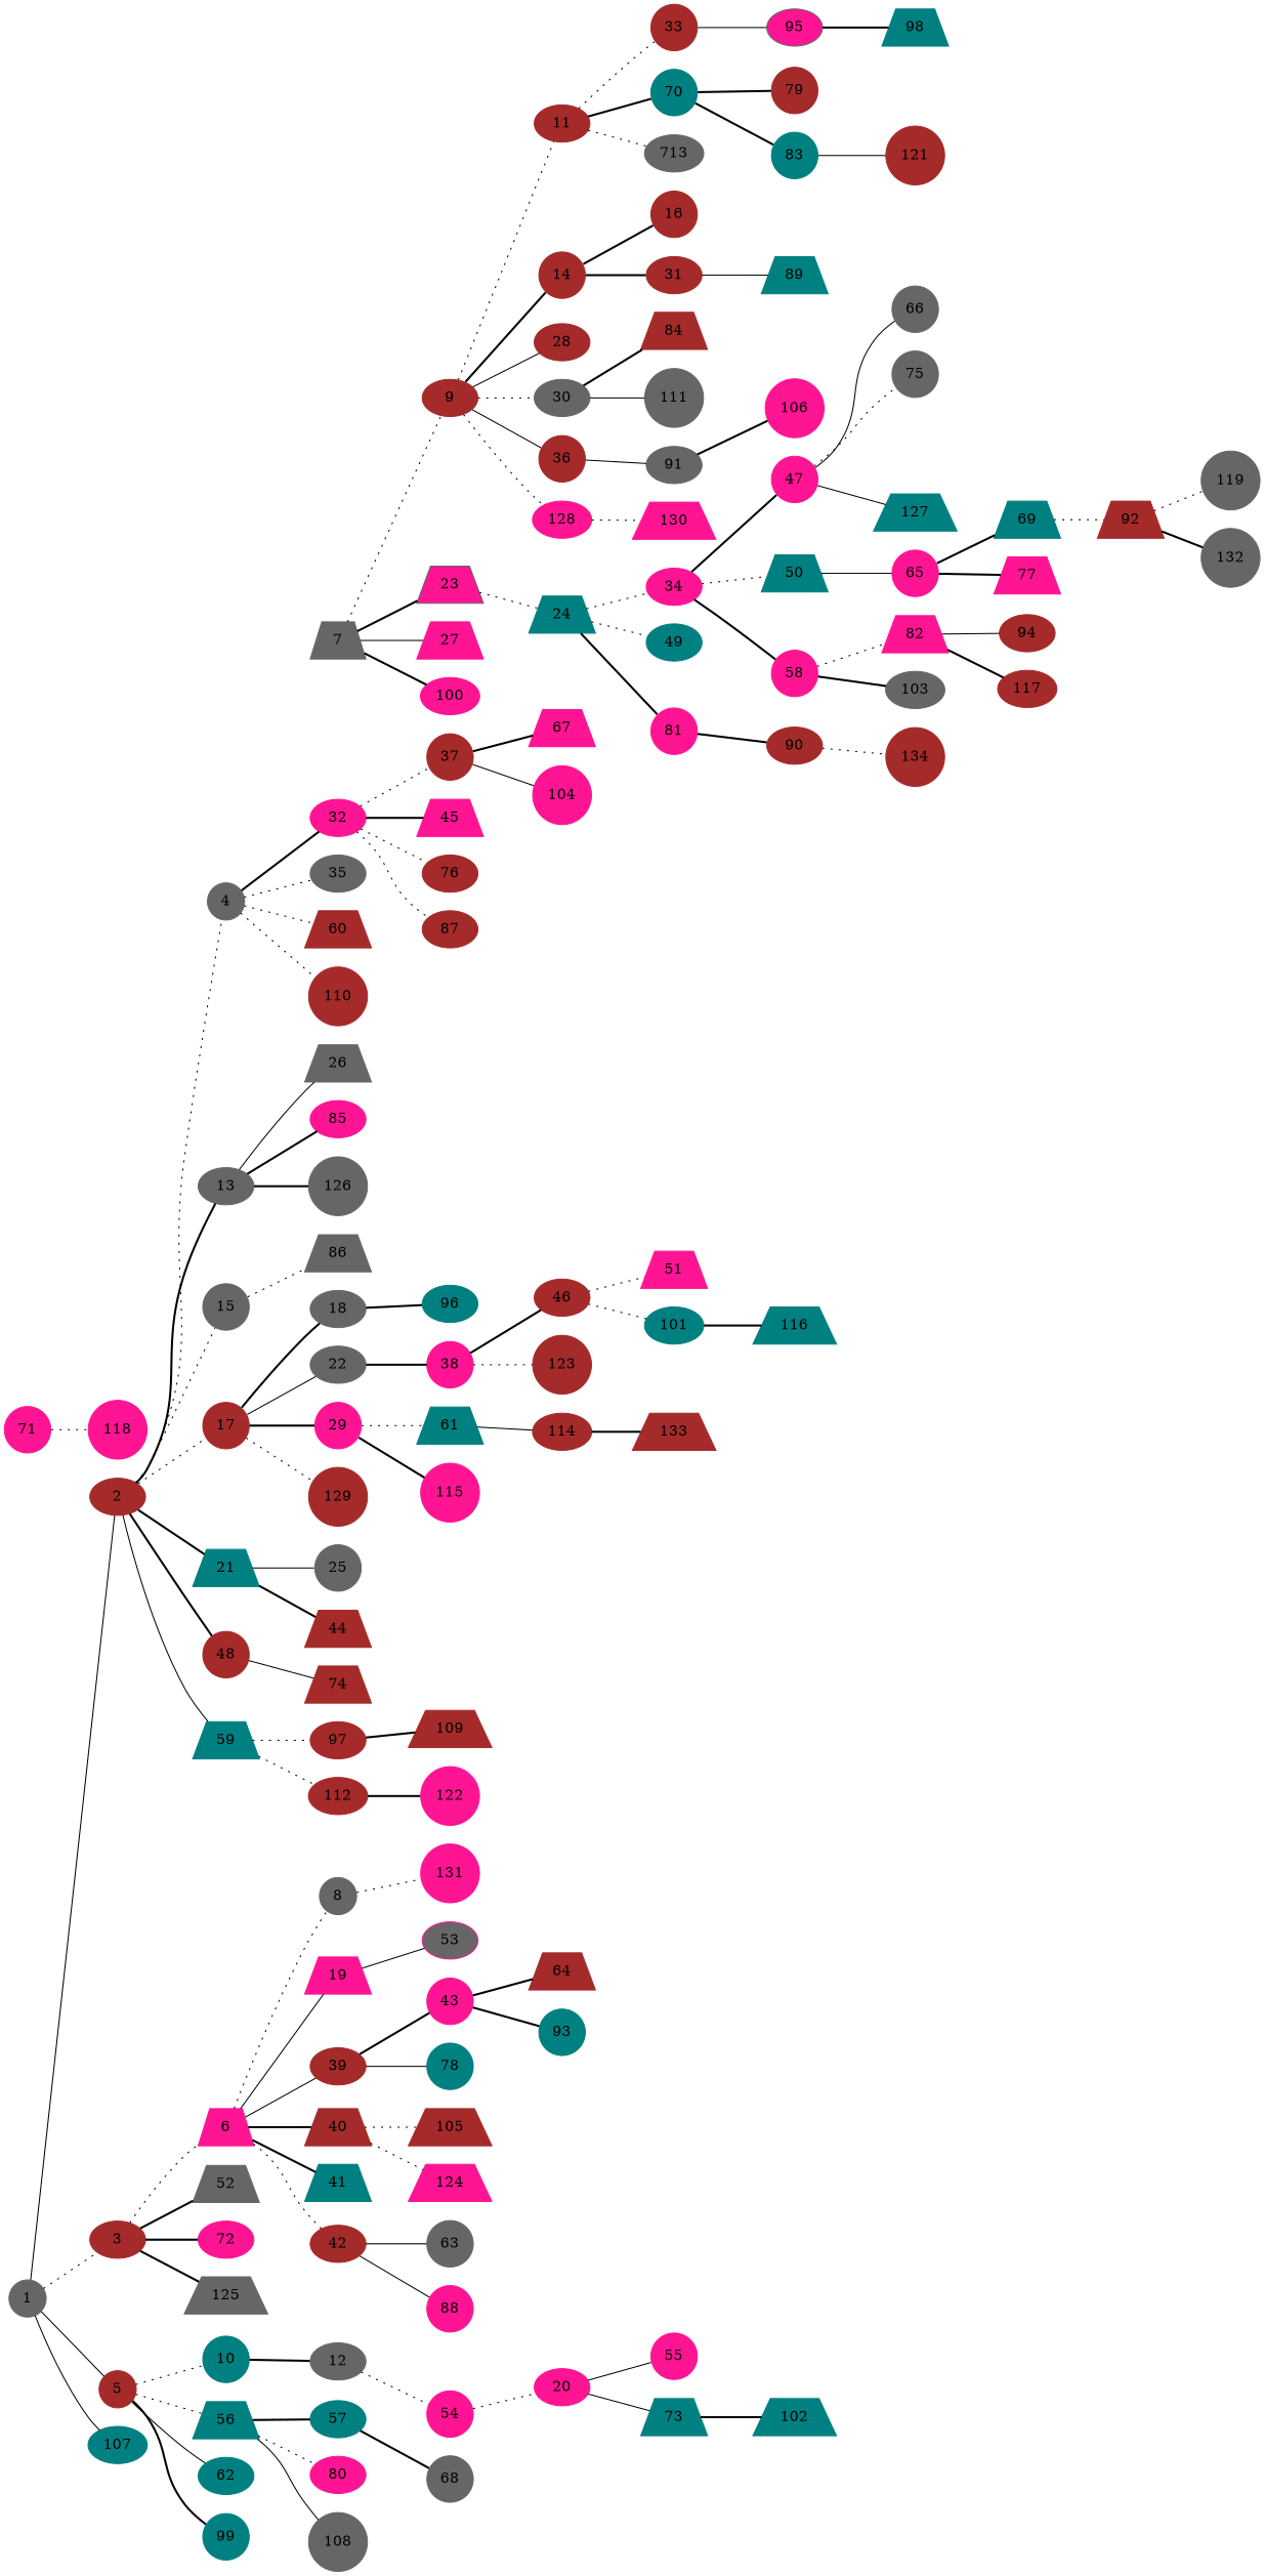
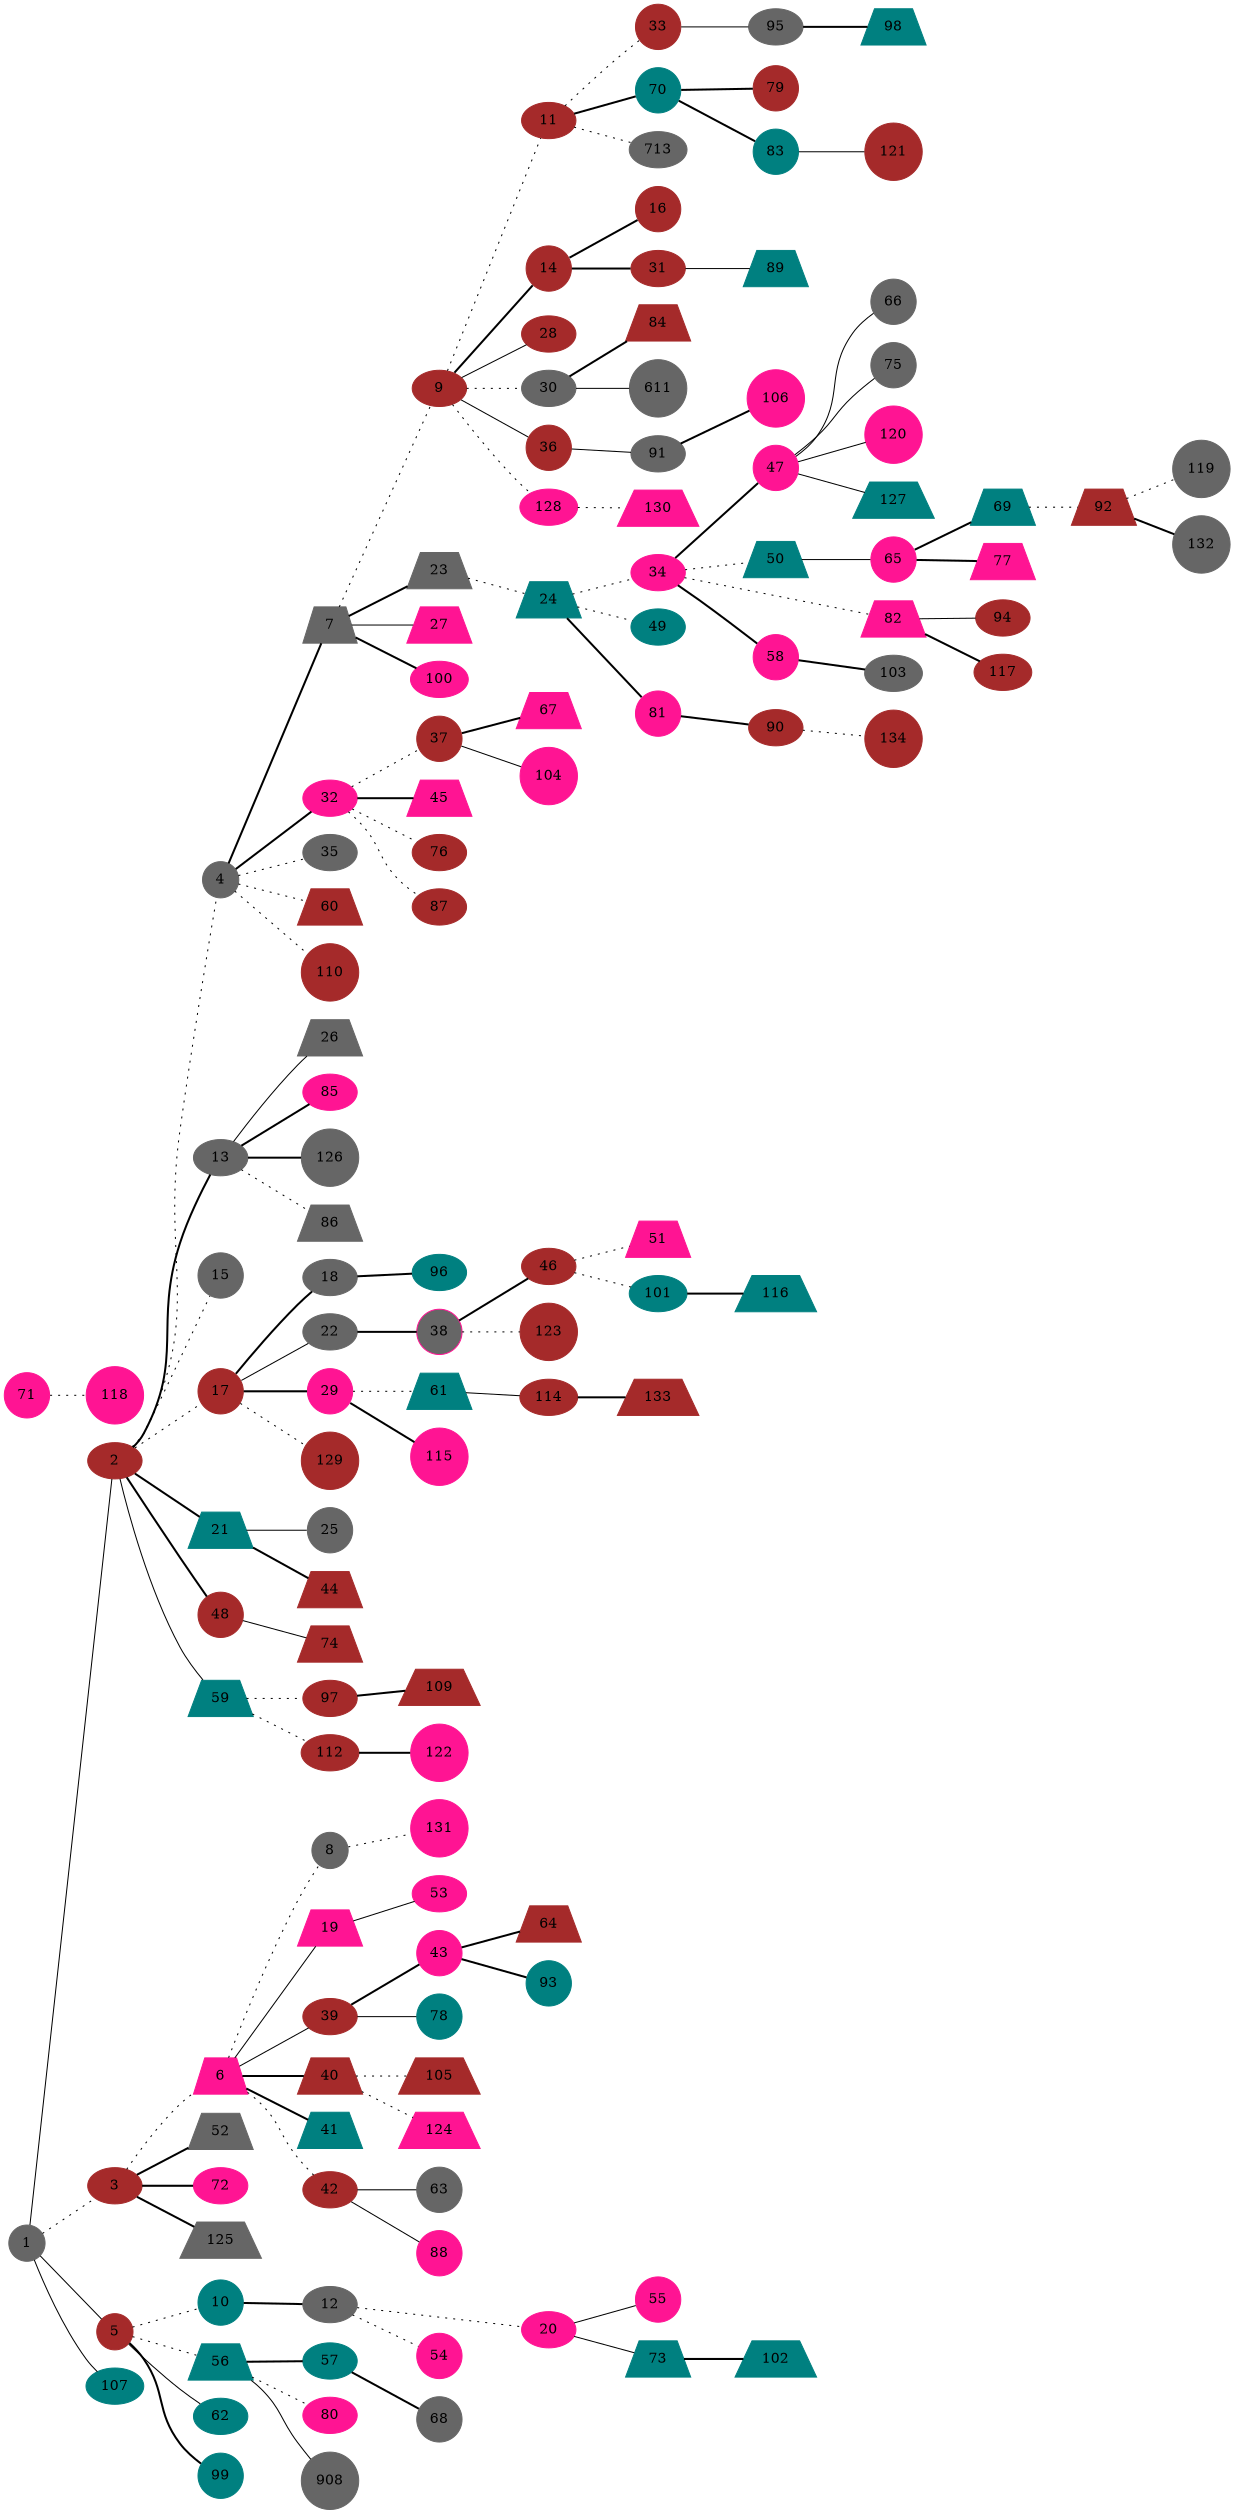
  graph {
    rankdir=LR
    node [color=brown shape=circle style=filled]
    edge [style=bold]
    1 [color=gray40]
    2 [shape=ellipse]
    3 [shape=ellipse]
    5
    107 [color=teal shape=ellipse]
    4 [color=gray40]
    13 [color=gray40 shape=ellipse]
    15 [color=gray40]
    17
    21 [color=teal shape=trapezium]
    48
    59 [color=teal shape=trapezium]
    6 [color=deeppink shape=trapezium]
    52 [color=gray40 shape=trapezium]
    72 [color=deeppink shape=ellipse]
    125 [color=gray40 shape=trapezium]
    10 [color=teal]
    56 [color=teal shape=trapezium]
    62 [color=teal shape=ellipse]
    99 [color=teal]
    7 [color=gray40 shape=trapezium]
    32 [color=deeppink shape=ellipse]
    35 [color=gray40 shape=ellipse]
    60 [shape=trapezium]
    110
    26 [color=gray40 shape=trapezium]
    85 [color=deeppink shape=ellipse]
    126 [color=gray40]
    86 [color=gray40 shape=trapezium]
    18 [color=gray40 shape=ellipse]
    22 [color=gray40 shape=ellipse]
    29 [color=deeppink]
    129
    25 [color=gray40]
    44 [shape=trapezium]
    74 [shape=trapezium]
    97 [shape=ellipse]
    112 [shape=ellipse]
    8 [color=gray40]
    19 [color=deeppink shape=trapezium]
    39 [shape=ellipse]
    40 [shape=trapezium]
    41 [color=teal shape=trapezium]
    42 [shape=ellipse]
    9 [shape=ellipse]
-   23 [color=gray40 shape=trapezium fillcolor=deeppink]
+   23 [color=gray40 shape=trapezium]
    27 [color=deeppink shape=trapezium]
    100 [color=deeppink shape=ellipse]
    37
    45 [color=deeppink shape=trapezium]
    76 [shape=ellipse]
    87 [shape=ellipse]
    12 [color=gray40 shape=ellipse]
    57 [color=teal shape=ellipse]
    80 [color=deeppink shape=ellipse]
-   108 [color=gray40]
+   108 [color=gray40 label=908]
    131 [color=deeppink]
-   53 [color=deeppink shape=ellipse fillcolor=gray40]
+   53 [color=deeppink shape=ellipse]
    43 [color=deeppink]
    78 [color=teal]
    105 [shape=trapezium]
    124 [color=deeppink shape=trapezium]
    63 [color=gray40]
    88 [color=deeppink]
    11 [shape=ellipse]
    14
    28 [shape=ellipse]
    30 [color=gray40 shape=ellipse]
    36
    128 [color=deeppink shape=ellipse]
    24 [color=teal shape=trapezium]
    33
    70 [color=teal]
    n74 [color=gray40 label=713 shape=ellipse]
    16
    31 [shape=ellipse]
    84 [shape=trapezium]
-   111 [color=gray40]
+   111 [color=gray40 label=611]
    91 [color=gray40 shape=ellipse]
    130 [color=deeppink shape=trapezium]
    20 [color=deeppink shape=ellipse]
    54 [color=deeppink]
-   95 [color=gray40 shape=ellipse fillcolor=deeppink]
+   95 [color=gray40 shape=ellipse]
    79
    83 [color=teal]
    55 [color=deeppink]
    73 [color=teal shape=trapezium]
    89 [color=teal shape=trapezium]
    96 [color=teal shape=ellipse]
-   38 [color=deeppink]
+   38 [color=deeppink fillcolor=gray40]
    61 [color=teal shape=trapezium]
    115 [color=deeppink]
    102 [color=teal shape=trapezium]
    46 [shape=ellipse]
    123
    34 [color=deeppink shape=ellipse]
    49 [color=teal shape=ellipse]
    81 [color=deeppink]
    47 [color=deeppink]
    50 [color=teal shape=trapezium]
    58 [color=deeppink]
    82 [color=deeppink shape=trapezium]
    90 [shape=ellipse]
    114 [shape=ellipse]
    67 [color=deeppink shape=trapezium]
    104 [color=deeppink]
    98 [color=teal shape=trapezium]
    66 [color=gray40]
    75 [color=gray40]
+   120 [color=deeppink]
    127 [color=teal shape=trapezium]
    65 [color=deeppink]
    103 [color=gray40 shape=ellipse]
    94 [shape=ellipse]
    117 [shape=ellipse]
    106 [color=deeppink]
    51 [color=deeppink shape=trapezium]
    101 [color=teal shape=ellipse]
    64 [shape=trapezium]
    93 [color=teal]
    116 [color=teal shape=trapezium]
    69 [color=teal shape=trapezium]
    77 [color=deeppink shape=trapezium]
    68 [color=gray40]
    109 [shape=trapezium]
    122 [color=deeppink]
    133 [shape=trapezium]
    92 [shape=trapezium]
    71 [color=deeppink]
    118 [color=deeppink]
    119 [color=gray40]
    132 [color=gray40]
    121
    134
    1 -- 2 [style=solid]
    1 -- 3 [style=dotted]
    1 -- 5 [style=solid]
    1 -- 107 [style=solid]
    2 -- 4 [style=dotted]
    2 -- 13
    2 -- 15 [style=dotted]
    2 -- 17 [style=dotted]
    2 -- 21
    2 -- 48
    2 -- 59 [style=solid]
    3 -- 6 [style=dotted]
    3 -- 52
    3 -- 72
    3 -- 125
    5 -- 10 [style=dotted]
    5 -- 56 [style=dotted]
    5 -- 62 [style=solid]
    5 -- 99
+   4 -- 7
    4 -- 32
    4 -- 35 [style=dotted]
    4 -- 60 [style=dotted]
    4 -- 110 [style=dotted]
    13 -- 26 [style=solid]
    13 -- 85
    13 -- 126
-   15 -- 86 [style=dotted]
+   13 -- 86 [style=dotted]
    17 -- 18
    17 -- 22 [style=solid]
    17 -- 29
    17 -- 129 [style=dotted]
    21 -- 25 [style=solid]
    21 -- 44
    48 -- 74 [style=solid]
    59 -- 97 [style=dotted]
    59 -- 112 [style=dotted]
    6 -- 8 [style=dotted]
    6 -- 19 [style=solid]
    6 -- 39 [style=solid]
    6 -- 40
    6 -- 41
    6 -- 42 [style=dotted]
    10 -- 12
    56 -- 57
    56 -- 80 [style=dotted]
    56 -- 108 [style=solid]
    7 -- 9 [style=dotted]
    7 -- 23
    7 -- 27 [style=solid]
    7 -- 100
    32 -- 37 [style=dotted]
    32 -- 45
    32 -- 76 [style=dotted]
    32 -- 87 [style=dotted]
    18 -- 96
    22 -- 38
    29 -- 61 [style=dotted]
    29 -- 115
    97 -- 109
    112 -- 122
    8 -- 131 [style=dotted]
    19 -- 53 [style=solid]
    39 -- 43
    39 -- 78 [style=solid]
    40 -- 105 [style=dotted]
    40 -- 124 [style=dotted]
    42 -- 63 [style=solid]
    42 -- 88 [style=solid]
    9 -- 11 [style=dotted]
    9 -- 14
    9 -- 28 [style=solid]
    9 -- 30 [style=dotted]
    9 -- 36 [style=solid]
    9 -- 128 [style=dotted]
    23 -- 24 [style=dotted]
    37 -- 67
    37 -- 104 [style=solid]
-   54 -- 20 [style=dotted]
+   12 -- 20 [style=dotted]
    12 -- 54 [style=dotted]
    57 -- 68
    43 -- 64
    43 -- 93
    11 -- 33 [style=dotted]
    11 -- 70
    11 -- n74 [style=dotted]
    14 -- 16
    14 -- 31
    30 -- 84
    30 -- 111 [style=solid]
    36 -- 91 [style=solid]
    128 -- 130 [style=dotted]
    24 -- 34 [style=dotted]
    24 -- 49 [style=dotted]
    24 -- 81
    33 -- 95 [style=solid]
    70 -- 79
    70 -- 83
    31 -- 89 [style=solid]
    91 -- 106
    20 -- 55 [style=solid]
    20 -- 73 [style=solid]
    95 -- 98
    83 -- 121 [style=solid]
    73 -- 102
    38 -- 46
    38 -- 123 [style=dotted]
    61 -- 114 [style=solid]
    46 -- 51 [style=dotted]
    46 -- 101 [style=dotted]
    34 -- 47
    34 -- 50 [style=dotted]
    34 -- 58
-   58 -- 82 [style=dotted]
+   34 -- 82 [style=dotted]
    81 -- 90
    47 -- 66 [style=solid]
-   47 -- 75 [style=dotted]
+   47 -- 75 [style=solid]
+   47 -- 120 [style=solid]
    47 -- 127 [style=solid]
    50 -- 65 [style=solid]
    58 -- 103
    82 -- 94 [style=solid]
    82 -- 117
    90 -- 134 [style=dotted]
    114 -- 133
    65 -- 69
    65 -- 77
    101 -- 116
    69 -- 92 [style=dotted]
    92 -- 119 [style=dotted]
    92 -- 132
    71 -- 118 [style=dotted]
  }
